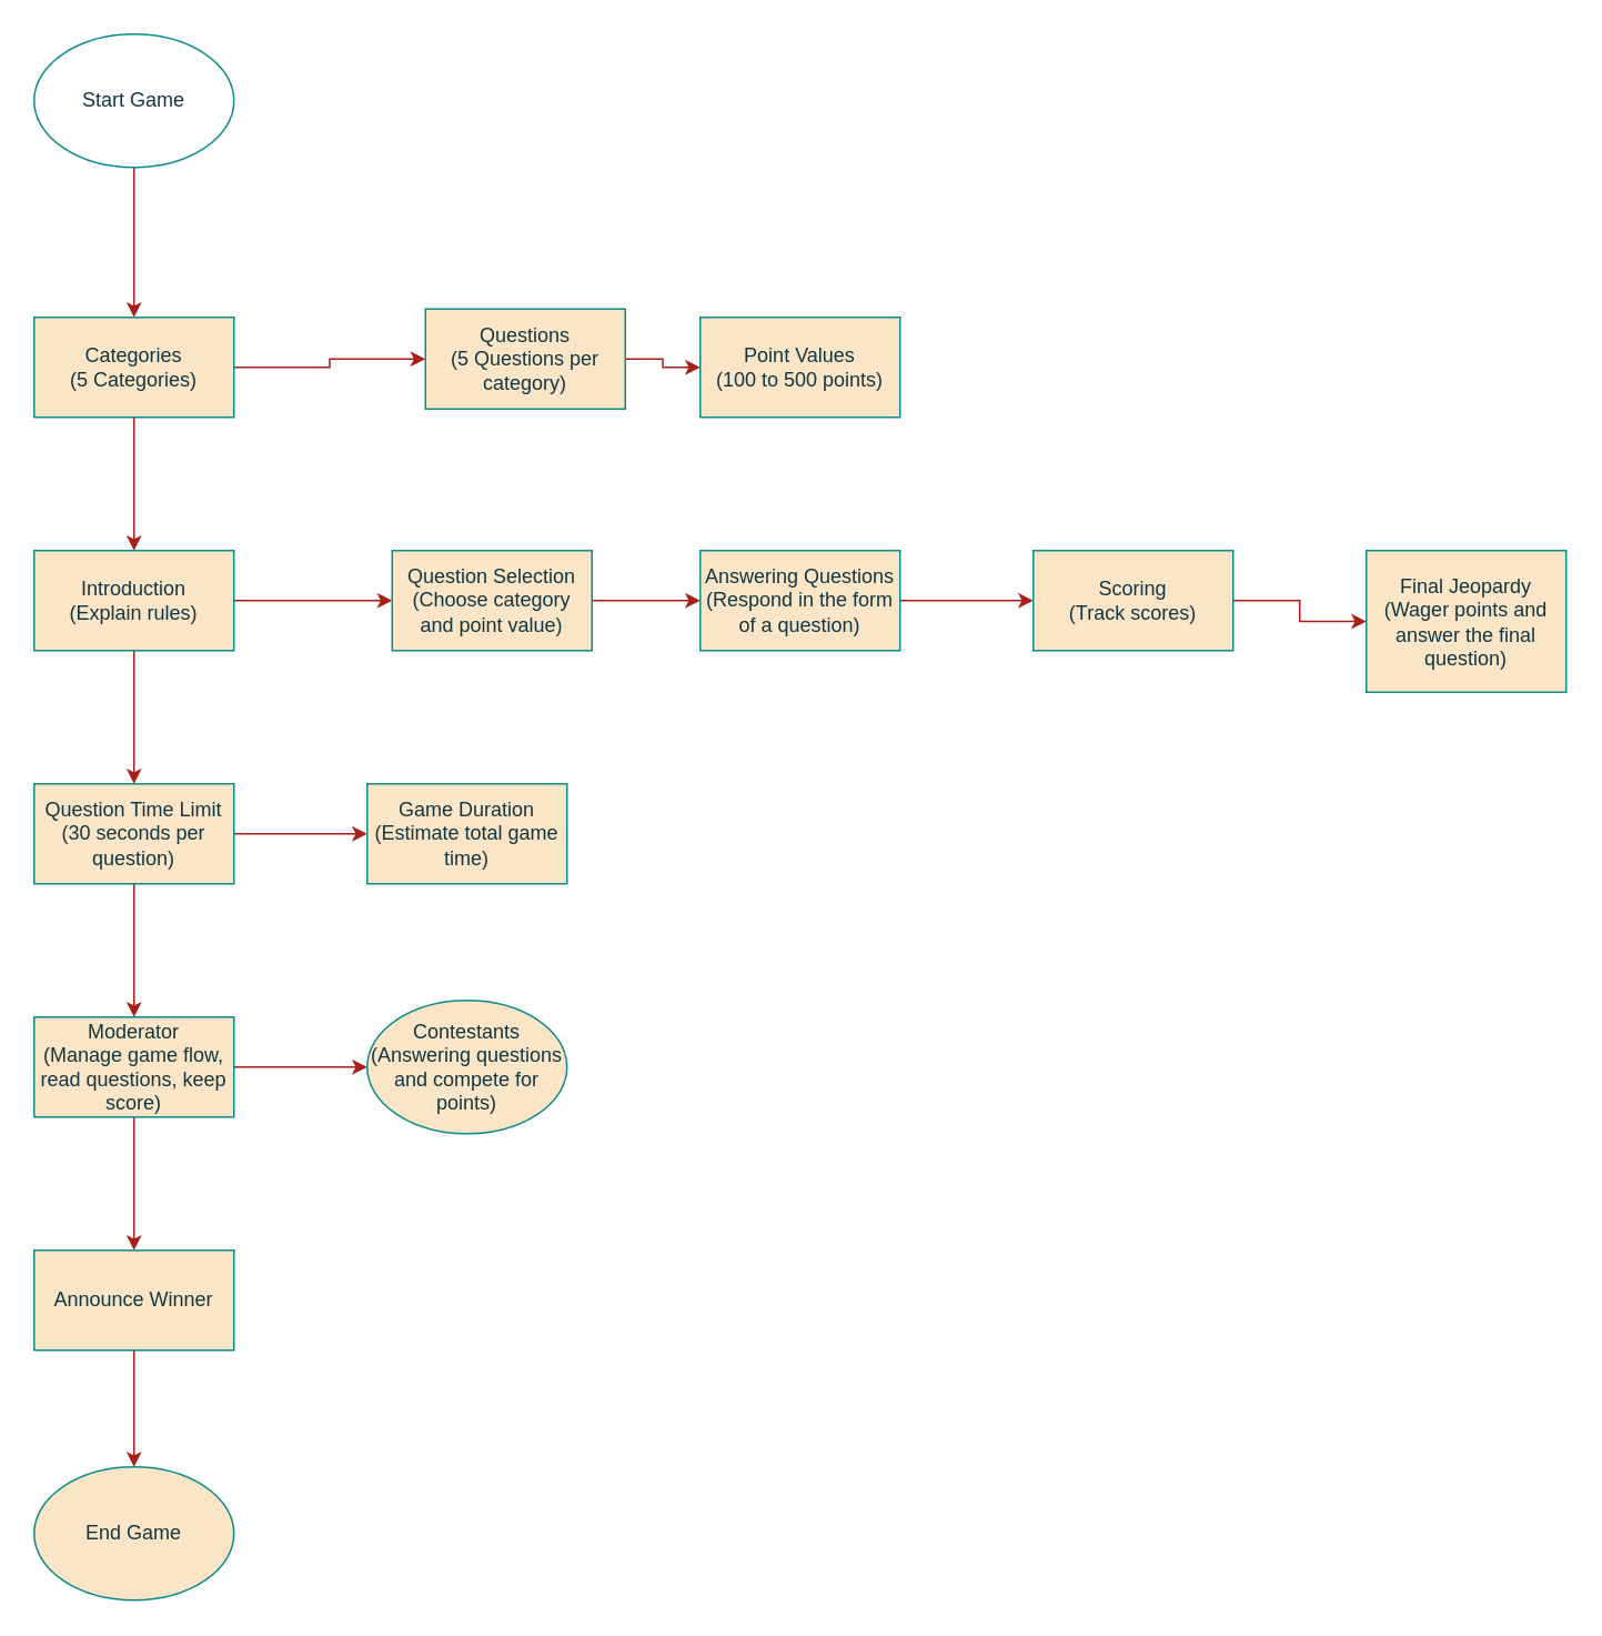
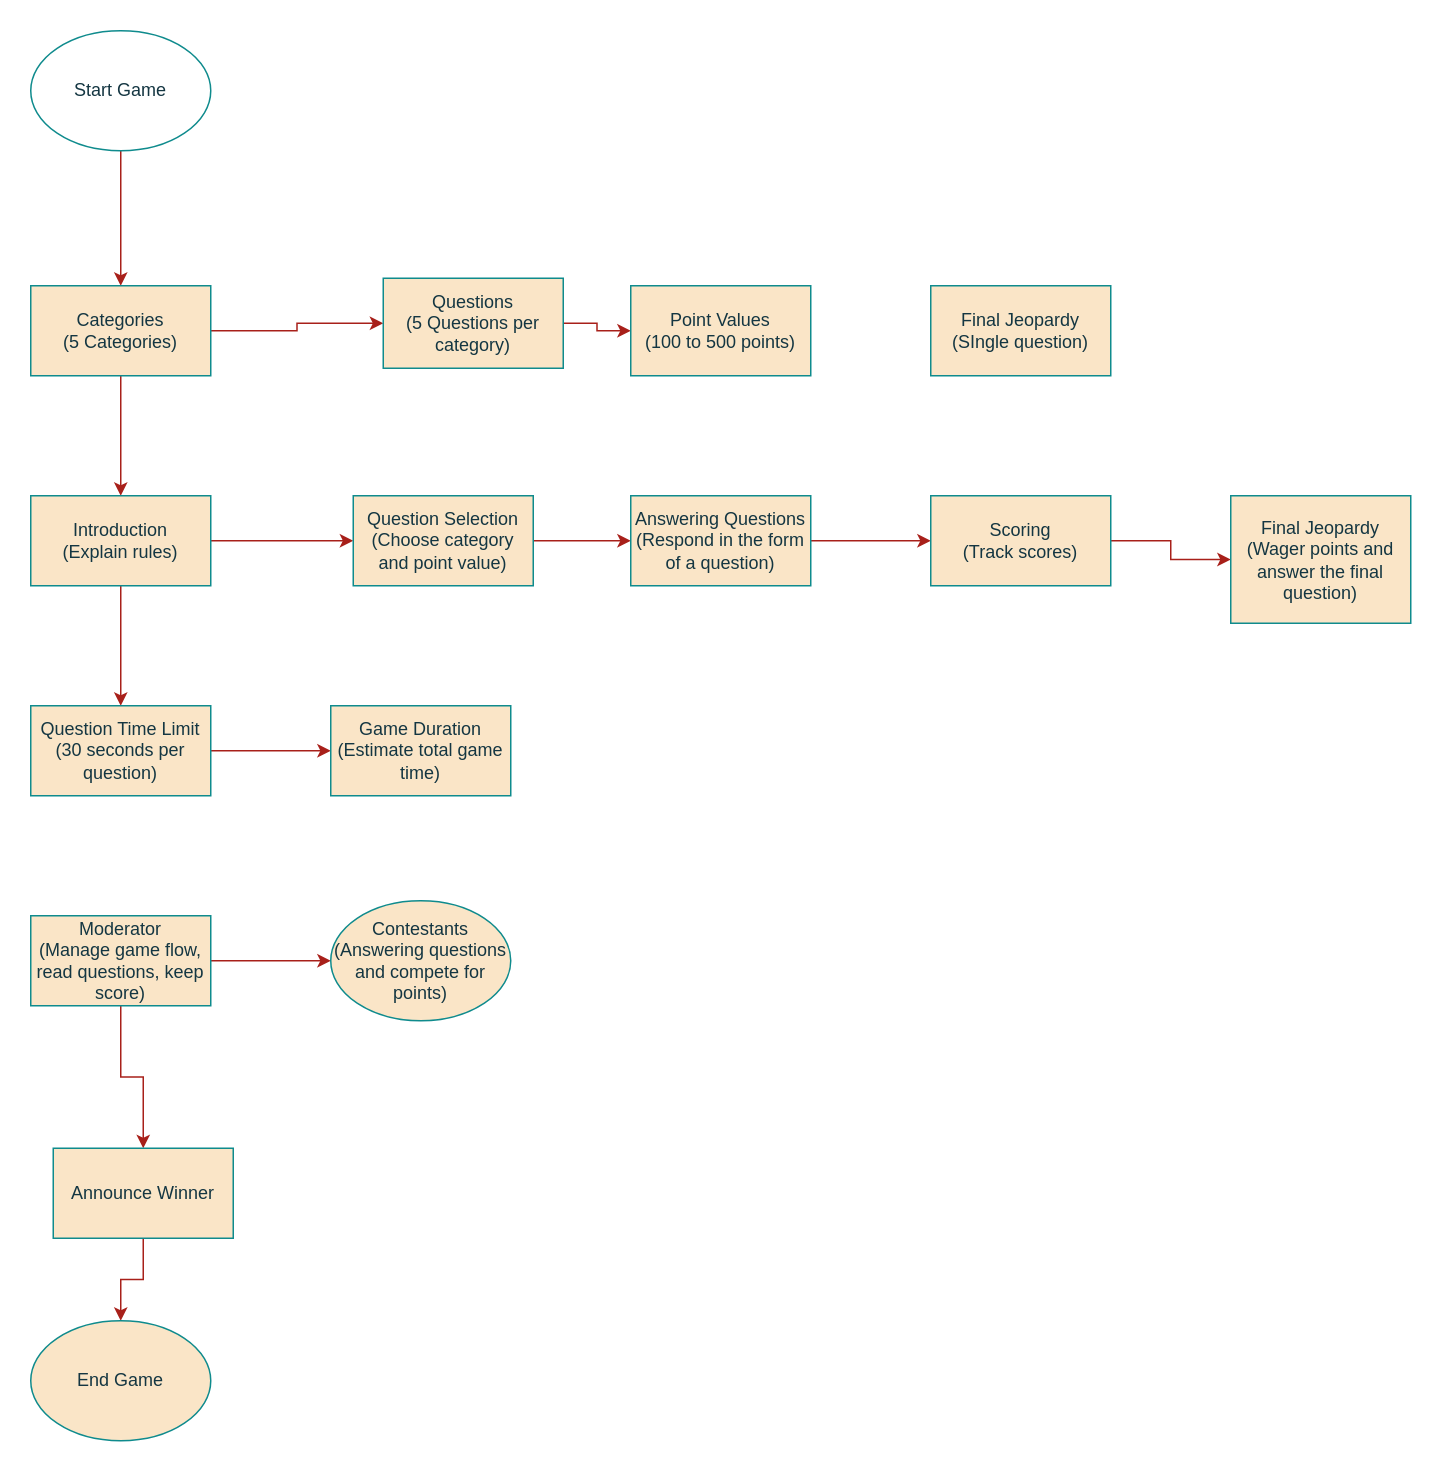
  <mxCell id="0" />
  <mxCell id="1" parent="0" />
  <mxCell id="2" value="" style="edgeStyle=orthogonalEdgeStyle;rounded=0;orthogonalLoop=1;jettySize=auto;html=1;labelBackgroundColor=none;strokeColor=#A8201A;fontColor=default;" edge="1" parent="1" source="3" target="6"><mxGeometry relative="1" as="geometry" /></mxCell>
  <mxCell id="3" value="Start Game" style="ellipse;whiteSpace=wrap;html=1;labelBackgroundColor=none;fillColor=#ffffff;strokeColor=#0F8B8D;fontColor=#143642;" vertex="1" parent="1"><mxGeometry x="20" y="20" width="120" height="80" as="geometry" /></mxCell>
  <mxCell id="4" value="" style="edgeStyle=orthogonalEdgeStyle;rounded=0;orthogonalLoop=1;jettySize=auto;html=1;labelBackgroundColor=none;strokeColor=#A8201A;fontColor=default;" edge="1" parent="1" source="6" target="8"><mxGeometry relative="1" as="geometry" /></mxCell>
  <mxCell id="5" value="" style="edgeStyle=orthogonalEdgeStyle;rounded=0;orthogonalLoop=1;jettySize=auto;html=1;labelBackgroundColor=none;strokeColor=#A8201A;fontColor=default;" edge="1" parent="1" source="6" target="13"><mxGeometry relative="1" as="geometry" /></mxCell>
  <mxCell id="6" value="Categories&lt;div&gt;(5 Categories)&lt;/div&gt;" style="whiteSpace=wrap;html=1;labelBackgroundColor=none;fillColor=#FAE5C7;strokeColor=#0F8B8D;fontColor=#143642;" vertex="1" parent="1"><mxGeometry x="20" y="190" width="120" height="60" as="geometry" /></mxCell>
  <mxCell id="7" value="" style="edgeStyle=orthogonalEdgeStyle;rounded=0;orthogonalLoop=1;jettySize=auto;html=1;labelBackgroundColor=none;strokeColor=#A8201A;fontColor=default;" edge="1" parent="1" source="8" target="9"><mxGeometry relative="1" as="geometry" /></mxCell>
  <mxCell id="8" value="Questions&lt;div&gt;(5 Questions per category)&lt;/div&gt;" style="whiteSpace=wrap;html=1;labelBackgroundColor=none;fillColor=#FAE5C7;strokeColor=#0F8B8D;fontColor=#143642;" vertex="1" parent="1"><mxGeometry x="255" y="185" width="120" height="60" as="geometry" /></mxCell>
  <mxCell id="9" value="Point Values&lt;div&gt;(100 to 500 points)&lt;/div&gt;" style="whiteSpace=wrap;html=1;labelBackgroundColor=none;fillColor=#FAE5C7;strokeColor=#0F8B8D;fontColor=#143642;" vertex="1" parent="1"><mxGeometry x="420" y="190" width="120" height="60" as="geometry" /></mxCell>
+ <mxCell id="10" value="Final Jeopardy&lt;div&gt;(SIngle question)&lt;/div&gt;" style="whiteSpace=wrap;html=1;labelBackgroundColor=none;fillColor=#FAE5C7;strokeColor=#0F8B8D;fontColor=#143642;" vertex="1" parent="1"><mxGeometry x="620" y="190" width="120" height="60" as="geometry" /></mxCell>
  <mxCell id="11" value="" style="edgeStyle=orthogonalEdgeStyle;rounded=0;orthogonalLoop=1;jettySize=auto;html=1;labelBackgroundColor=none;strokeColor=#A8201A;fontColor=default;" edge="1" parent="1" source="13" target="15"><mxGeometry relative="1" as="geometry" /></mxCell>
  <mxCell id="12" value="" style="edgeStyle=orthogonalEdgeStyle;rounded=0;orthogonalLoop=1;jettySize=auto;html=1;labelBackgroundColor=none;strokeColor=#A8201A;fontColor=default;" edge="1" parent="1" source="13" target="23"><mxGeometry relative="1" as="geometry" /></mxCell>
  <mxCell id="13" value="Introduction&lt;div&gt;(Explain rules)&lt;/div&gt;" style="whiteSpace=wrap;html=1;labelBackgroundColor=none;fillColor=#FAE5C7;strokeColor=#0F8B8D;fontColor=#143642;" vertex="1" parent="1"><mxGeometry x="20" y="330" width="120" height="60" as="geometry" /></mxCell>
  <mxCell id="14" value="" style="edgeStyle=orthogonalEdgeStyle;rounded=0;orthogonalLoop=1;jettySize=auto;html=1;labelBackgroundColor=none;strokeColor=#A8201A;fontColor=default;" edge="1" parent="1" source="15" target="17"><mxGeometry relative="1" as="geometry" /></mxCell>
  <mxCell id="15" value="Question Selection&lt;div&gt;(Choose category and point value)&lt;/div&gt;" style="whiteSpace=wrap;html=1;labelBackgroundColor=none;fillColor=#FAE5C7;strokeColor=#0F8B8D;fontColor=#143642;" vertex="1" parent="1"><mxGeometry x="235" y="330" width="120" height="60" as="geometry" /></mxCell>
  <mxCell id="16" value="" style="edgeStyle=orthogonalEdgeStyle;rounded=0;orthogonalLoop=1;jettySize=auto;html=1;labelBackgroundColor=none;strokeColor=#A8201A;fontColor=default;" edge="1" parent="1" source="17" target="19"><mxGeometry relative="1" as="geometry" /></mxCell>
  <mxCell id="17" value="Answering Questions&lt;div&gt;(Respond in the form of a question)&lt;/div&gt;" style="whiteSpace=wrap;html=1;labelBackgroundColor=none;fillColor=#FAE5C7;strokeColor=#0F8B8D;fontColor=#143642;" vertex="1" parent="1"><mxGeometry x="420" y="330" width="120" height="60" as="geometry" /></mxCell>
  <mxCell id="18" value="" style="edgeStyle=orthogonalEdgeStyle;rounded=0;orthogonalLoop=1;jettySize=auto;html=1;labelBackgroundColor=none;strokeColor=#A8201A;fontColor=default;" edge="1" parent="1" source="19" target="20"><mxGeometry relative="1" as="geometry" /></mxCell>
  <mxCell id="19" value="Scoring&lt;div&gt;(Track scores)&lt;/div&gt;" style="whiteSpace=wrap;html=1;labelBackgroundColor=none;fillColor=#FAE5C7;strokeColor=#0F8B8D;fontColor=#143642;" vertex="1" parent="1"><mxGeometry x="620" y="330" width="120" height="60" as="geometry" /></mxCell>
  <mxCell id="20" value="Final Jeopardy&lt;div&gt;(Wager points and answer the final question)&lt;/div&gt;" style="whiteSpace=wrap;html=1;labelBackgroundColor=none;fillColor=#FAE5C7;strokeColor=#0F8B8D;fontColor=#143642;" vertex="1" parent="1"><mxGeometry x="820" y="330" width="120" height="85" as="geometry" /></mxCell>
  <mxCell id="21" value="" style="edgeStyle=orthogonalEdgeStyle;rounded=0;orthogonalLoop=1;jettySize=auto;html=1;labelBackgroundColor=none;strokeColor=#A8201A;fontColor=default;" edge="1" parent="1" source="23" target="24"><mxGeometry relative="1" as="geometry" /></mxCell>
- <mxCell id="22" value="" style="edgeStyle=orthogonalEdgeStyle;rounded=0;orthogonalLoop=1;jettySize=auto;html=1;labelBackgroundColor=none;strokeColor=#A8201A;fontColor=default;" edge="1" parent="1" source="23" target="27"><mxGeometry relative="1" as="geometry" /></mxCell>
  <mxCell id="23" value="Question Time Limit&lt;div&gt;(30 seconds per question)&lt;/div&gt;" style="whiteSpace=wrap;html=1;labelBackgroundColor=none;fillColor=#FAE5C7;strokeColor=#0F8B8D;fontColor=#143642;" vertex="1" parent="1"><mxGeometry x="20" y="470" width="120" height="60" as="geometry" /></mxCell>
  <mxCell id="24" value="Game Duration&lt;div&gt;(Estimate total game time)&lt;/div&gt;" style="whiteSpace=wrap;html=1;labelBackgroundColor=none;fillColor=#FAE5C7;strokeColor=#0F8B8D;fontColor=#143642;" vertex="1" parent="1"><mxGeometry x="220" y="470" width="120" height="60" as="geometry" /></mxCell>
  <mxCell id="25" value="" style="edgeStyle=orthogonalEdgeStyle;rounded=0;orthogonalLoop=1;jettySize=auto;html=1;labelBackgroundColor=none;strokeColor=#A8201A;fontColor=default;" edge="1" parent="1" source="27" target="28"><mxGeometry relative="1" as="geometry" /></mxCell>
  <mxCell id="26" value="" style="edgeStyle=orthogonalEdgeStyle;rounded=0;orthogonalLoop=1;jettySize=auto;html=1;strokeColor=#A8201A;fontColor=default;fillColor=#FAE5C7;labelBackgroundColor=none;" edge="1" parent="1" source="27" target="30"><mxGeometry relative="1" as="geometry" /></mxCell>
  <mxCell id="27" value="Moderator&lt;div&gt;(Manage game flow, read questions, keep score)&lt;/div&gt;" style="whiteSpace=wrap;html=1;labelBackgroundColor=none;fillColor=#FAE5C7;strokeColor=#0F8B8D;fontColor=#143642;" vertex="1" parent="1"><mxGeometry x="20" y="610" width="120" height="60" as="geometry" /></mxCell>
  <mxCell id="28" value="Contestants&lt;div&gt;(Answering questions and compete for points)&lt;/div&gt;" style="ellipse;whiteSpace=wrap;html=1;labelBackgroundColor=none;fillColor=#FAE5C7;strokeColor=#0F8B8D;fontColor=#143642;" vertex="1" parent="1"><mxGeometry x="220" y="600" width="120" height="80" as="geometry" /></mxCell>
  <mxCell id="29" value="" style="edgeStyle=orthogonalEdgeStyle;rounded=0;orthogonalLoop=1;jettySize=auto;html=1;strokeColor=#A8201A;fontColor=default;fillColor=#FAE5C7;labelBackgroundColor=none;" edge="1" parent="1" source="30" target="31"><mxGeometry relative="1" as="geometry" /></mxCell>
- <mxCell id="30" value="Announce Winner" style="whiteSpace=wrap;html=1;fillColor=#FAE5C7;strokeColor=#0F8B8D;fontColor=#143642;labelBackgroundColor=none;" vertex="1" parent="1"><mxGeometry x="20" y="750" width="120" height="60" as="geometry" /></mxCell>
+ <mxCell id="30" value="Announce Winner" style="whiteSpace=wrap;html=1;fillColor=#FAE5C7;strokeColor=#0F8B8D;fontColor=#143642;labelBackgroundColor=none;" vertex="1" parent="1"><mxGeometry x="35" y="765" width="120" height="60" as="geometry" /></mxCell>
  <mxCell id="31" value="End Game" style="ellipse;whiteSpace=wrap;html=1;strokeColor=#0F8B8D;fontColor=#143642;fillColor=#FAE5C7;labelBackgroundColor=none;" vertex="1" parent="1"><mxGeometry x="20" y="880" width="120" height="80" as="geometry" /></mxCell>
